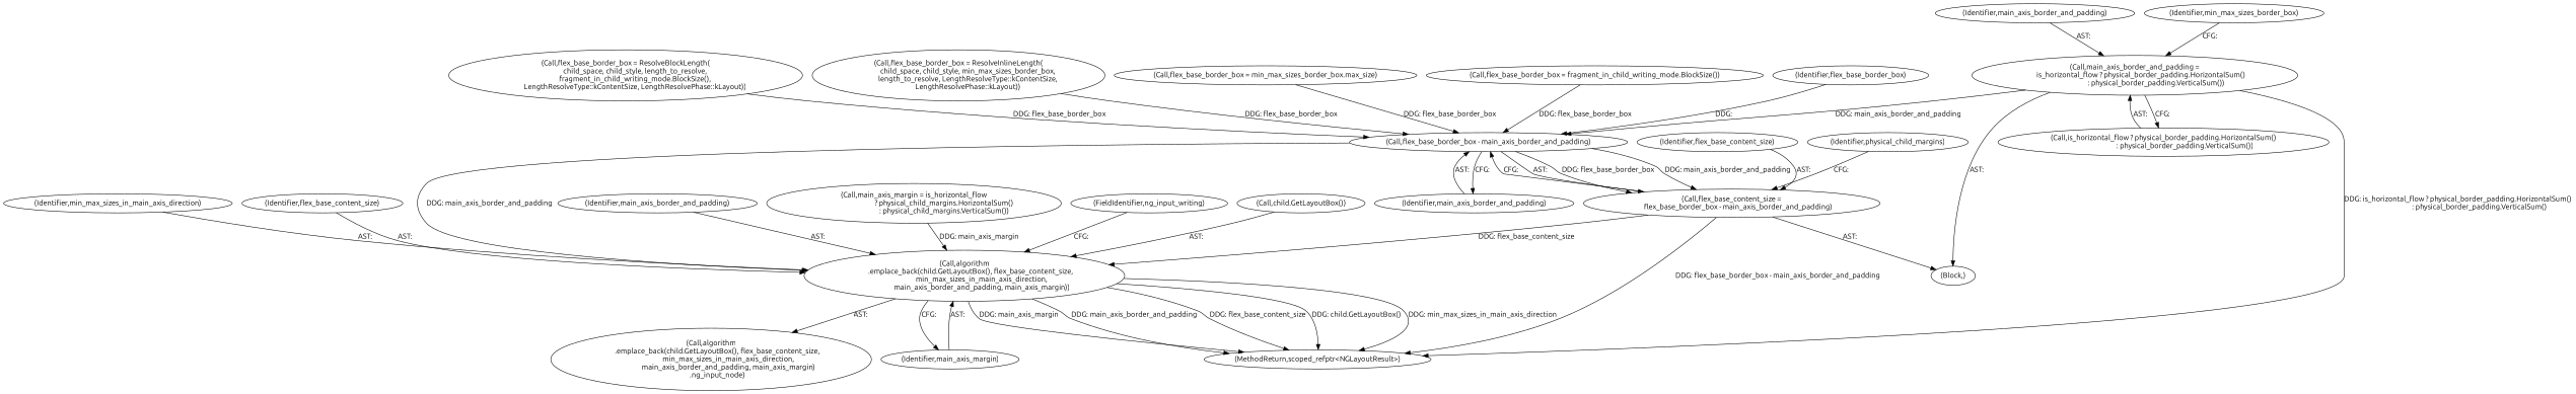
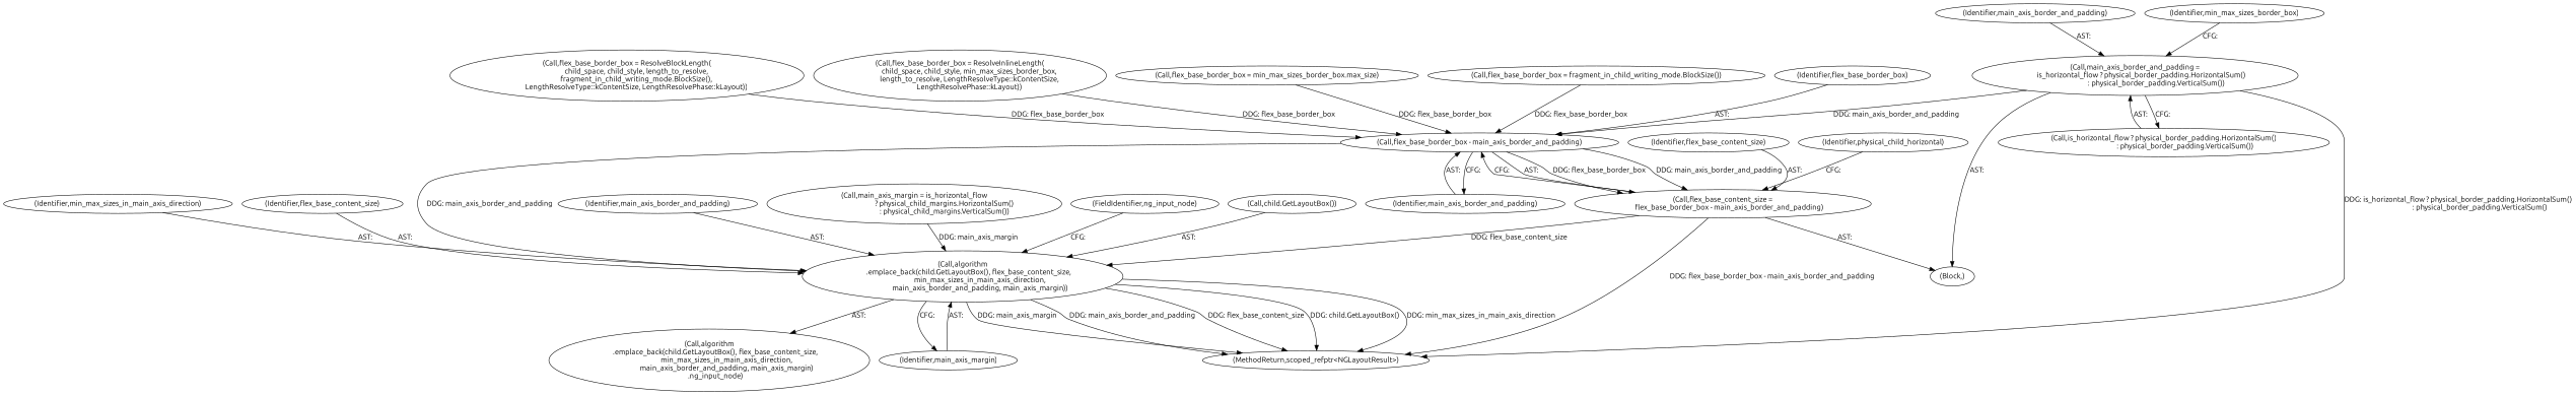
  digraph {
    fontname=Ubuntu
    node [fontname=Ubuntu]
    edge [fontname=Ubuntu]
    n1 [label="(Call,main_axis_border_and_padding =\n        is_horizontal_flow ? physical_border_padding.HorizontalSum()\n                           : physical_border_padding.VerticalSum())"]
    n2 [label="(Call,flex_base_border_box - main_axis_border_and_padding)"]
    n3 [label="(MethodReturn,scoped_refptr<NGLayoutResult>)"]
    n4 [label="(Call,is_horizontal_flow ? physical_border_padding.HorizontalSum()\n                           : physical_border_padding.VerticalSum())"]
    n5 [label="(Block,)"]
    n6 [label="(Call,flex_base_content_size =\n        flex_base_border_box - main_axis_border_and_padding)"]
    n7 [label="(Call,algorithm\n        .emplace_back(child.GetLayoutBox(), flex_base_content_size,\n                      min_max_sizes_in_main_axis_direction,\n                      main_axis_border_and_padding, main_axis_margin))"]
    n8 [label="(Identifier,main_axis_border_and_padding)"]
    n9 [label="(Call,algorithm\n        .emplace_back(child.GetLayoutBox(), flex_base_content_size,\n                      min_max_sizes_in_main_axis_direction,\n                      main_axis_border_and_padding, main_axis_margin)\n        .ng_input_node)"]
    n10 [label="(Identifier,main_axis_margin)"]
    n11 [label="(Identifier,flex_base_content_size)"]
-   n12 [label="(Identifier,physical_child_margins)"]
+   n12 [label="(Identifier,physical_child_horizontal)"]
    n13 [label="(Call,flex_base_border_box = ResolveInlineLength(\n            child_space, child_style, min_max_sizes_border_box,\n            length_to_resolve, LengthResolveType::kContentSize,\n            LengthResolvePhase::kLayout))"]
    n14 [label="(Identifier,main_axis_border_and_padding)"]
    n15 [label="(Call,main_axis_margin = is_horizontal_flow\n                                      ? physical_child_margins.HorizontalSum()\n                                      : physical_child_margins.VerticalSum())"]
-   n16 [label="(FieldIdentifier,ng_input_writing)"]
+   n16 [label="(FieldIdentifier,ng_input_node)"]
    n17 [label="(Call,flex_base_border_box = min_max_sizes_border_box.max_size)"]
    n18 [label="(Call,child.GetLayoutBox())"]
    n19 [label="(Call,flex_base_border_box = fragment_in_child_writing_mode.BlockSize())"]
    n20 [label="(Identifier,flex_base_border_box)"]
    n21 [label="(Identifier,min_max_sizes_in_main_axis_direction)"]
    n22 [label="(Identifier,flex_base_content_size)"]
    n23 [label="(Identifier,main_axis_border_and_padding)"]
    n24 [label="(Identifier,min_max_sizes_border_box)"]
    n25 [label="(Call,flex_base_border_box = ResolveBlockLength(\n            child_space, child_style, length_to_resolve,\n            fragment_in_child_writing_mode.BlockSize(),\n            LengthResolveType::kContentSize, LengthResolvePhase::kLayout))"]
    n1 -> n2 [label="DDG: main_axis_border_and_padding"]
    n1 -> n3 [label="DDG: is_horizontal_flow ? physical_border_padding.HorizontalSum()\n                           : physical_border_padding.VerticalSum()"]
    n1 -> n4 [label="CFG: "]
    n1 -> n5 [label="AST: "]
    n2 -> n6 [label="AST: "]
    n2 -> n6 [label="DDG: flex_base_border_box"]
    n2 -> n6 [label="DDG: main_axis_border_and_padding"]
    n2 -> n7 [label="DDG: main_axis_border_and_padding"]
    n2 -> n8 [label="CFG: "]
    n4 -> n1 [label="AST: "]
    n6 -> n2 [label="CFG: "]
    n6 -> n3 [label="DDG: flex_base_border_box - main_axis_border_and_padding"]
    n6 -> n5 [label="AST: "]
    n6 -> n7 [label="DDG: flex_base_content_size"]
    n7 -> n3 [label="DDG: main_axis_margin"]
    n7 -> n3 [label="DDG: main_axis_border_and_padding"]
    n7 -> n3 [label="DDG: flex_base_content_size"]
    n7 -> n3 [label="DDG: child.GetLayoutBox()"]
    n7 -> n3 [label="DDG: min_max_sizes_in_main_axis_direction"]
    n7 -> n9 [label="AST: "]
    n7 -> n10 [label="CFG: "]
    n8 -> n2 [label="AST: "]
    n10 -> n7 [label="AST: "]
    n11 -> n6 [label="AST: "]
    n12 -> n6 [label="CFG: "]
    n13 -> n2 [label="DDG: flex_base_border_box"]
    n14 -> n7 [label="AST: "]
    n15 -> n7 [label="DDG: main_axis_margin"]
    n16 -> n7 [label="CFG: "]
    n17 -> n2 [label="DDG: flex_base_border_box"]
    n18 -> n7 [label="AST: "]
    n19 -> n2 [label="DDG: flex_base_border_box"]
-   n20 -> n2 [label="DDG: "]
+   n20 -> n2 [label="AST: "]
    n21 -> n7 [label="AST: "]
    n22 -> n7 [label="AST: "]
    n23 -> n1 [label="AST: "]
    n24 -> n1 [label="CFG: "]
    n25 -> n2 [label="DDG: flex_base_border_box"]
  }
